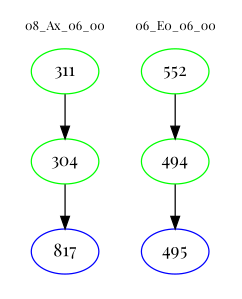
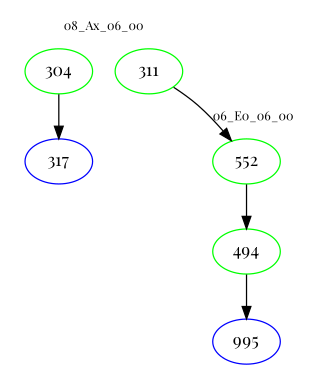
  digraph {
    fontname="Playfair Display"
    node [color=green fontname="Playfair Display"]
    edge [color=black fontname="Playfair Display"]
    n1 [label=311]
    n2 [label=304]
-   n3 [color=blue label=817]
+   n3 [color=blue label=317]
    n4 [label=552]
    n5 [label=494]
-   n6 [color=blue label=495]
+   n6 [color=blue label=995]
    subgraph cluster_1 {
      color=white
      fontsize=10
      label="08_Ax_06_00"
      n1
      n2
      n3
    }
    subgraph cluster_2 {
      color=white
      fontsize=10
      label="06_E0_06_00"
      n4
      n5
      n6
    }
-   n1 -> n2
+   n1 -> n4
    n2 -> n3
    n4 -> n5
    n5 -> n6
  }
